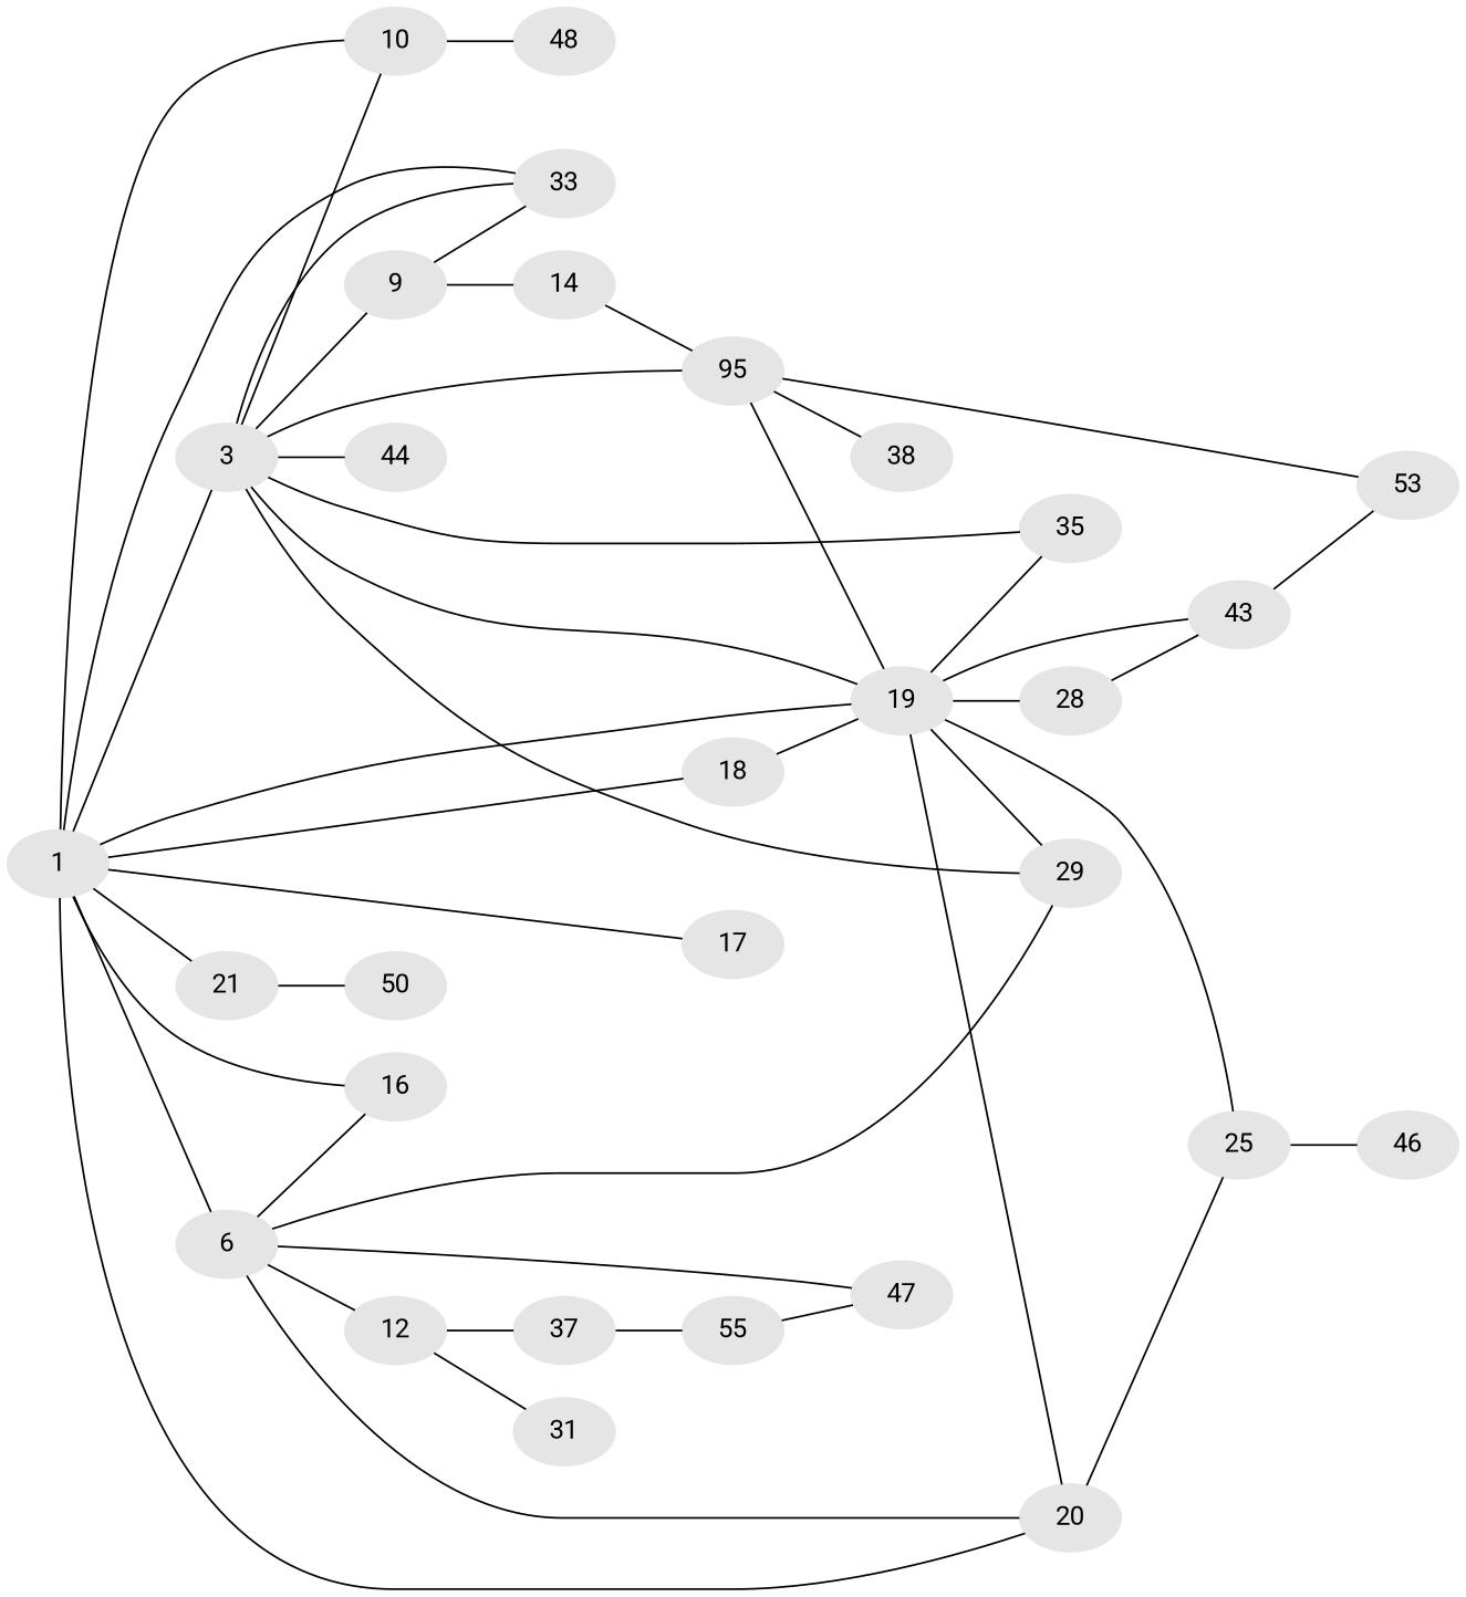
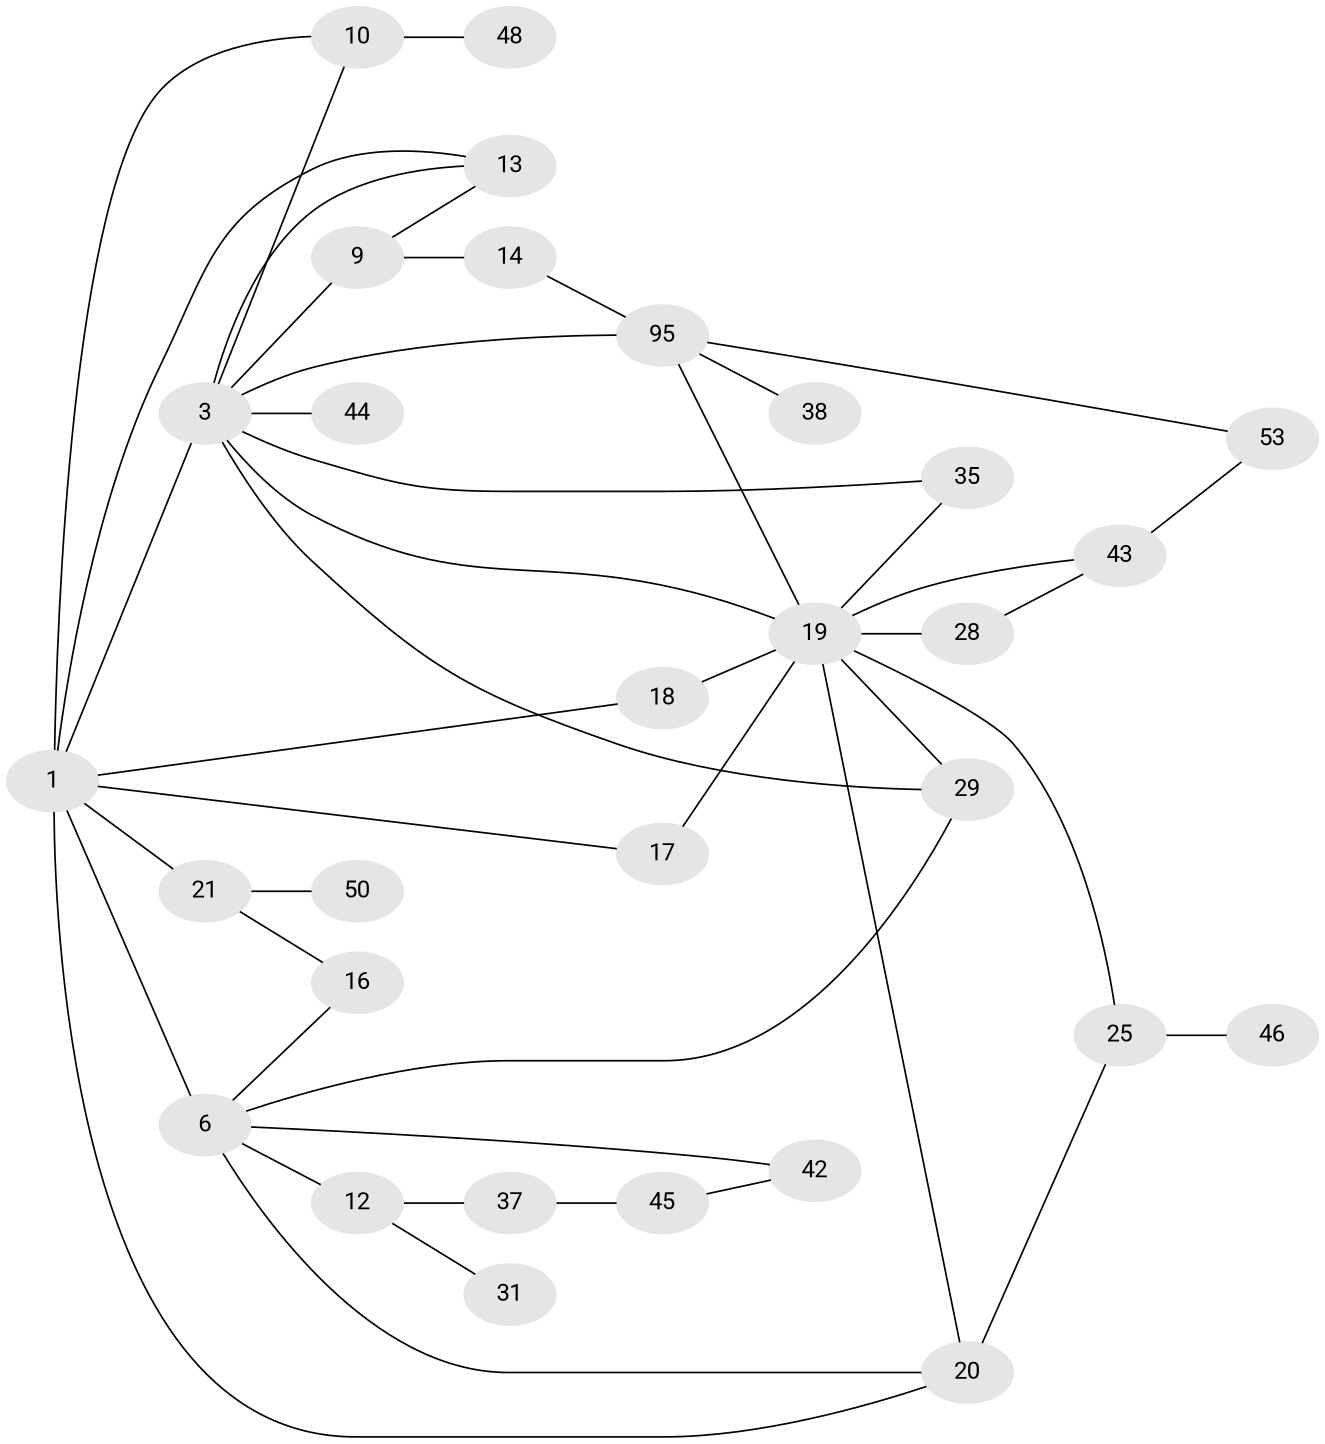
  graph {
    fontname=Roboto
    rankdir=LR
    node [color=gray90 fontname=Roboto style=filled]
    edge [fontname=Roboto]
    1 [super="+2+58+8"]
    3 [super="+4+23"]
    6 [super="+24+26"]
    10 [super="+11"]
-   13 [label=33]
+   13
    16 [super="+52"]
    17
    18
    19 [super="+39+32+22"]
    20 [super="+54+30"]
    21
    9
    n13 [label=95 super="+33"]
    29 [super="+55"]
    35
    44 [super="+59"]
    12 [super="+34"]
-   47
+   47 [label=42]
    48
    43 [super="+51+49"]
    25 [super="+41"]
    28
    50
    14
    38
    53 [super="+56"]
    31
    37
-   45 [super="+60" label=55]
+   45 [super="+60"]
    46
    1 -- 3
    1 -- 6
    1 -- 10
    1 -- 13
-   1 -- 16
+   21 -- 16
    1 -- 17
    1 -- 18
-   1 -- 19
+   17 -- 19
    1 -- 20
    1 -- 21
    3 -- 10
    3 -- 13
    3 -- 19
    3 -- 9
    3 -- n13
    3 -- 29 [weight=2]
    3 -- 35
    3 -- 44 [weight=2]
    6 -- 16
    6 -- 20 [weight=2]
    6 -- 29
    6 -- 12
    6 -- 47
    10 -- 48
    18 -- 19
    19 -- 20
    19 -- 29
    19 -- 35
    19 -- 43
    19 -- 25
    19 -- 28
    20 -- 25
    21 -- 50
    9 -- 13
    9 -- 14
    n13 -- 19
    n13 -- 38
    n13 -- 53
    12 -- 31
    12 -- 37
    43 -- 53
    25 -- 46
    28 -- 43
    14 -- n13
    37 -- 45
    45 -- 47
  }
